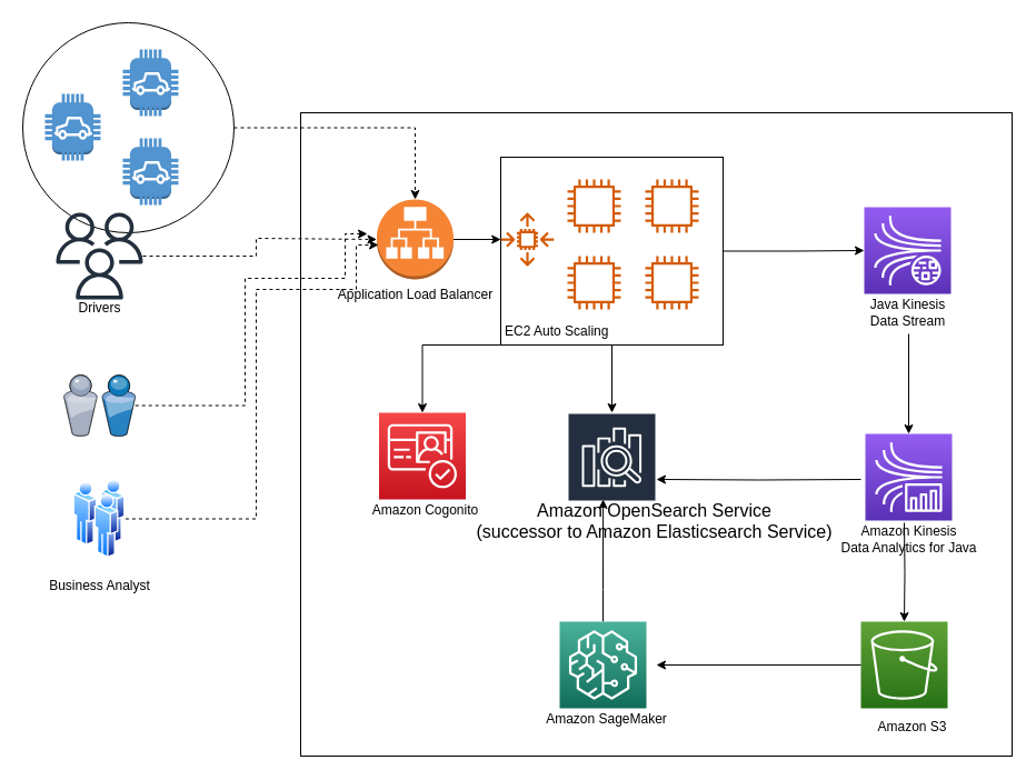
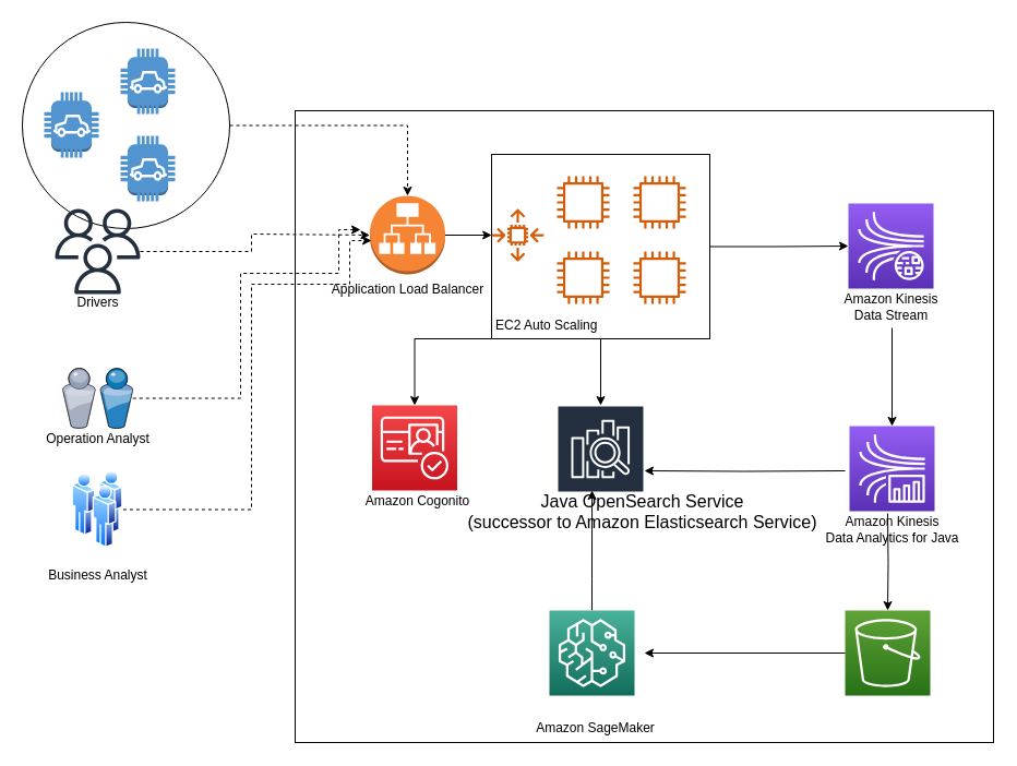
  <mxCell id="0" />
  <mxCell id="1" parent="0" />
  <mxCell id="2" value="" style="whiteSpace=wrap;html=1;" vertex="1" parent="1"><mxGeometry x="270" y="101" width="640" height="579" as="geometry" /></mxCell>
  <mxCell id="3" value="Amazon Elasticsearch Service" style="sketch=0;outlineConnect=0;fontColor=#232F3E;gradientColor=none;strokeColor=#ffffff;fillColor=#232F3E;dashed=0;verticalLabelPosition=middle;verticalAlign=bottom;align=center;html=1;whiteSpace=wrap;fontSize=10;fontStyle=1;spacing=3;shape=mxgraph.aws4.productIcon;prIcon=mxgraph.aws4.elasticsearch_service;" vertex="1" parent="1"><mxGeometry x="510" y="371" width="80" height="120" as="geometry" /></mxCell>
- <mxCell id="4" value="&lt;p style=&quot;margin-top: 0pt ; margin-bottom: 0pt ; direction: ltr ; unicode-bidi: embed ; vertical-align: baseline&quot;&gt;&lt;font face=&quot;arial&quot;&gt;&lt;span style=&quot;font-size: 16px&quot;&gt;Amazon OpenSearch Service&lt;/span&gt;&lt;/font&gt;&lt;/p&gt;&lt;p style=&quot;margin-top: 0pt ; margin-bottom: 0pt ; direction: ltr ; unicode-bidi: embed ; vertical-align: baseline&quot;&gt;&lt;font face=&quot;arial&quot;&gt;&lt;span style=&quot;font-size: 16px&quot;&gt;(successor to Amazon Elasticsearch Service)&lt;/span&gt;&lt;/font&gt;&lt;/p&gt;&lt;div&gt;&lt;br&gt;&lt;/div&gt;" style="text;html=1;resizable=0;autosize=1;align=center;verticalAlign=middle;points=[];fillColor=default;strokeColor=none;rounded=0;" vertex="1" parent="1"><mxGeometry x="418" y="451" width="340" height="50" as="geometry" /></mxCell>
+ <mxCell id="4" value="&lt;p style=&quot;margin-top: 0pt ; margin-bottom: 0pt ; direction: ltr ; unicode-bidi: embed ; vertical-align: baseline&quot;&gt;&lt;font face=&quot;arial&quot;&gt;&lt;span style=&quot;font-size: 16px&quot;&gt;Java OpenSearch Service&lt;/span&gt;&lt;/font&gt;&lt;/p&gt;&lt;p style=&quot;margin-top: 0pt ; margin-bottom: 0pt ; direction: ltr ; unicode-bidi: embed ; vertical-align: baseline&quot;&gt;&lt;font face=&quot;arial&quot;&gt;&lt;span style=&quot;font-size: 16px&quot;&gt;(successor to Amazon Elasticsearch Service)&lt;/span&gt;&lt;/font&gt;&lt;/p&gt;&lt;div&gt;&lt;br&gt;&lt;/div&gt;" style="text;html=1;resizable=0;autosize=1;align=center;verticalAlign=middle;points=[];fillColor=default;strokeColor=none;rounded=0;" vertex="1" parent="1"><mxGeometry x="418" y="451" width="340" height="50" as="geometry" /></mxCell>
  <mxCell id="5" value="" style="whiteSpace=wrap;html=1;" vertex="1" parent="1"><mxGeometry x="450" y="141" width="200" height="169" as="geometry" /></mxCell>
  <mxCell id="6" style="edgeStyle=orthogonalEdgeStyle;rounded=0;orthogonalLoop=1;jettySize=auto;html=1;dashed=1;entryX=0.5;entryY=0;entryDx=0;entryDy=0;entryPerimeter=0;exitX=1;exitY=0.5;exitDx=0;exitDy=0;" edge="1" parent="1" source="15" target="11"><mxGeometry relative="1" as="geometry"><mxPoint x="375" y="90" as="sourcePoint" /><mxPoint x="480" y="180" as="targetPoint" /><Array as="points" /></mxGeometry></mxCell>
  <mxCell id="7" value="" style="sketch=0;outlineConnect=0;fontColor=#232F3E;gradientColor=none;fillColor=#D45B07;strokeColor=none;dashed=0;verticalLabelPosition=bottom;verticalAlign=top;align=center;html=1;fontSize=12;fontStyle=0;aspect=fixed;pointerEvents=1;shape=mxgraph.aws4.instance2;" vertex="1" parent="1"><mxGeometry x="510" y="161" width="48" height="48" as="geometry" /></mxCell>
  <mxCell id="8" value="" style="sketch=0;outlineConnect=0;fontColor=#232F3E;gradientColor=none;fillColor=#D45B07;strokeColor=none;dashed=0;verticalLabelPosition=bottom;verticalAlign=top;align=center;html=1;fontSize=12;fontStyle=0;aspect=fixed;pointerEvents=1;shape=mxgraph.aws4.instance2;" vertex="1" parent="1"><mxGeometry x="580" y="161" width="48" height="48" as="geometry" /></mxCell>
  <mxCell id="9" value="" style="sketch=0;outlineConnect=0;fontColor=#232F3E;gradientColor=none;fillColor=#D45B07;strokeColor=none;dashed=0;verticalLabelPosition=bottom;verticalAlign=top;align=center;html=1;fontSize=12;fontStyle=0;aspect=fixed;pointerEvents=1;shape=mxgraph.aws4.instance2;" vertex="1" parent="1"><mxGeometry x="510" y="230" width="48" height="48" as="geometry" /></mxCell>
  <mxCell id="10" style="edgeStyle=orthogonalEdgeStyle;rounded=0;orthogonalLoop=1;jettySize=auto;html=1;exitX=1;exitY=0.5;exitDx=0;exitDy=0;exitPerimeter=0;" edge="1" parent="1" source="11" target="37"><mxGeometry relative="1" as="geometry"><mxPoint x="529" y="190" as="sourcePoint" /><mxPoint x="570" y="194" as="targetPoint" /><Array as="points" /></mxGeometry></mxCell>
  <mxCell id="11" value="" style="outlineConnect=0;dashed=0;verticalLabelPosition=bottom;verticalAlign=top;align=center;html=1;shape=mxgraph.aws3.application_load_balancer;fillColor=#F58534;gradientColor=none;" vertex="1" parent="1"><mxGeometry x="338.5" y="179" width="69" height="72" as="geometry" /></mxCell>
  <mxCell id="12" value="Application Load Balancer" style="text;html=1;resizable=0;autosize=1;align=center;verticalAlign=middle;points=[];fillColor=none;strokeColor=none;rounded=0;" vertex="1" parent="1"><mxGeometry x="298" y="255" width="150" height="20" as="geometry" /></mxCell>
  <mxCell id="13" style="edgeStyle=orthogonalEdgeStyle;rounded=0;orthogonalLoop=1;jettySize=auto;html=1;entryX=0;entryY=0.5;entryDx=0;entryDy=0;entryPerimeter=0;" edge="1" parent="1" source="5" target="43"><mxGeometry relative="1" as="geometry"><mxPoint x="529" y="190" as="sourcePoint" /><mxPoint x="781" y="216" as="targetPoint" /></mxGeometry></mxCell>
  <mxCell id="14" value="" style="group" vertex="1" connectable="0" parent="1"><mxGeometry x="20" y="20" width="190" height="189" as="geometry" /></mxCell>
  <mxCell id="15" value="" style="ellipse;whiteSpace=wrap;html=1;" vertex="1" parent="14"><mxGeometry width="190" height="189" as="geometry" /></mxCell>
  <mxCell id="16" value="" style="outlineConnect=0;dashed=0;verticalLabelPosition=bottom;verticalAlign=top;align=center;html=1;shape=mxgraph.aws3.car;fillColor=#5294CF;gradientColor=none;" vertex="1" parent="14"><mxGeometry x="90" y="24" width="50" height="60" as="geometry" /></mxCell>
  <mxCell id="17" value="" style="outlineConnect=0;dashed=0;verticalLabelPosition=bottom;verticalAlign=top;align=center;html=1;shape=mxgraph.aws3.car;fillColor=#5294CF;gradientColor=none;" vertex="1" parent="14"><mxGeometry x="90" y="104" width="50" height="60" as="geometry" /></mxCell>
  <mxCell id="18" value="" style="outlineConnect=0;dashed=0;verticalLabelPosition=bottom;verticalAlign=top;align=center;html=1;shape=mxgraph.aws3.car;fillColor=#5294CF;gradientColor=none;" vertex="1" parent="14"><mxGeometry x="20" y="64" width="50" height="60" as="geometry" /></mxCell>
  <mxCell id="19" value="" style="sketch=0;points=[[0,0,0],[0.25,0,0],[0.5,0,0],[0.75,0,0],[1,0,0],[0,1,0],[0.25,1,0],[0.5,1,0],[0.75,1,0],[1,1,0],[0,0.25,0],[0,0.5,0],[0,0.75,0],[1,0.25,0],[1,0.5,0],[1,0.75,0]];outlineConnect=0;fontColor=#232F3E;gradientColor=#60A337;gradientDirection=north;fillColor=#277116;strokeColor=#ffffff;dashed=0;verticalLabelPosition=bottom;verticalAlign=top;align=center;html=1;fontSize=12;fontStyle=0;aspect=fixed;shape=mxgraph.aws4.resourceIcon;resIcon=mxgraph.aws4.s3;" vertex="1" parent="1"><mxGeometry x="774" y="559" width="78" height="78" as="geometry" /></mxCell>
  <mxCell id="20" style="edgeStyle=orthogonalEdgeStyle;rounded=0;orthogonalLoop=1;jettySize=auto;html=1;exitX=0;exitY=0.5;exitDx=0;exitDy=0;exitPerimeter=0;" edge="1" parent="1" target="3"><mxGeometry relative="1" as="geometry"><mxPoint x="774" y="431" as="sourcePoint" /></mxGeometry></mxCell>
- <mxCell id="21" value="Amazon S3" style="text;html=1;resizable=0;autosize=1;align=center;verticalAlign=middle;points=[];fillColor=none;strokeColor=none;rounded=0;" vertex="1" parent="1"><mxGeometry x="780" y="644" width="80" height="20" as="geometry" /></mxCell>
  <mxCell id="22" style="edgeStyle=orthogonalEdgeStyle;rounded=0;orthogonalLoop=1;jettySize=auto;html=1;" edge="1" parent="1" target="19"><mxGeometry relative="1" as="geometry"><mxPoint x="813" y="470" as="sourcePoint" /><mxPoint x="630" y="441" as="targetPoint" /></mxGeometry></mxCell>
  <mxCell id="23" value="" style="sketch=0;outlineConnect=0;fontColor=#232F3E;gradientColor=none;fillColor=#D45B07;strokeColor=none;dashed=0;verticalLabelPosition=bottom;verticalAlign=top;align=center;html=1;fontSize=12;fontStyle=0;aspect=fixed;pointerEvents=1;shape=mxgraph.aws4.instance2;" vertex="1" parent="1"><mxGeometry x="580" y="230" width="48" height="48" as="geometry" /></mxCell>
  <mxCell id="24" style="edgeStyle=orthogonalEdgeStyle;rounded=0;orthogonalLoop=1;jettySize=auto;html=1;exitX=0.5;exitY=1;exitDx=0;exitDy=0;" edge="1" parent="1" source="5" target="3"><mxGeometry relative="1" as="geometry"><mxPoint x="570" y="321" as="sourcePoint" /><mxPoint x="630" y="441" as="targetPoint" /></mxGeometry></mxCell>
  <mxCell id="25" style="edgeStyle=orthogonalEdgeStyle;rounded=0;orthogonalLoop=1;jettySize=auto;html=1;exitX=0;exitY=0.5;exitDx=0;exitDy=0;exitPerimeter=0;" edge="1" parent="1" source="19"><mxGeometry relative="1" as="geometry"><mxPoint x="799" y="355" as="sourcePoint" /><mxPoint x="590" y="598" as="targetPoint" /></mxGeometry></mxCell>
  <mxCell id="26" style="edgeStyle=orthogonalEdgeStyle;rounded=0;orthogonalLoop=1;jettySize=auto;html=1;exitX=0.51;exitY=1.133;exitDx=0;exitDy=0;exitPerimeter=0;entryX=0.5;entryY=0;entryDx=0;entryDy=0;entryPerimeter=0;" edge="1" parent="1" source="42" target="39"><mxGeometry relative="1" as="geometry"><mxPoint x="805" y="259.01" as="sourcePoint" /><mxPoint x="805" y="392" as="targetPoint" /></mxGeometry></mxCell>
  <mxCell id="27" style="edgeStyle=orthogonalEdgeStyle;rounded=0;orthogonalLoop=1;jettySize=auto;html=1;exitX=0.5;exitY=0;exitDx=0;exitDy=0;exitPerimeter=0;entryX=0.365;entryY=-0.04;entryDx=0;entryDy=0;entryPerimeter=0;" edge="1" parent="1" source="48" target="4"><mxGeometry relative="1" as="geometry"><mxPoint x="550" y="543" as="sourcePoint" /><mxPoint x="560" y="500" as="targetPoint" /></mxGeometry></mxCell>
  <mxCell id="28" value="" style="aspect=fixed;perimeter=ellipsePerimeter;html=1;align=center;shadow=0;dashed=0;spacingTop=3;image;image=img/lib/active_directory/users.svg;" vertex="1" parent="1"><mxGeometry x="65.57" y="431" width="46.86" height="71" as="geometry" /></mxCell>
  <mxCell id="29" value="" style="verticalLabelPosition=bottom;sketch=0;aspect=fixed;html=1;verticalAlign=top;strokeColor=none;align=center;outlineConnect=0;shape=mxgraph.citrix.users;" vertex="1" parent="1"><mxGeometry x="56.75" y="337" width="64.5" height="55" as="geometry" /></mxCell>
  <mxCell id="30" value="" style="sketch=0;outlineConnect=0;fontColor=#232F3E;gradientColor=none;fillColor=#232F3D;strokeColor=none;dashed=0;verticalLabelPosition=bottom;verticalAlign=top;align=center;html=1;fontSize=12;fontStyle=0;aspect=fixed;pointerEvents=1;shape=mxgraph.aws4.users;" vertex="1" parent="1"><mxGeometry x="50" y="191" width="78" height="78" as="geometry" /></mxCell>
  <mxCell id="31" value="Drivers" style="text;html=1;resizable=0;autosize=1;align=center;verticalAlign=middle;points=[];fillColor=none;strokeColor=none;rounded=0;" vertex="1" parent="1"><mxGeometry x="64" y="267" width="50" height="20" as="geometry" /></mxCell>
  <mxCell id="32" style="edgeStyle=orthogonalEdgeStyle;rounded=0;orthogonalLoop=1;jettySize=auto;html=1;dashed=1;entryX=0;entryY=0.5;entryDx=0;entryDy=0;entryPerimeter=0;" edge="1" parent="1" source="30" target="11"><mxGeometry relative="1" as="geometry"><mxPoint x="220" y="124.5" as="sourcePoint" /><mxPoint x="385" y="177" as="targetPoint" /><Array as="points"><mxPoint x="230" y="230" /><mxPoint x="230" y="214" /></Array></mxGeometry></mxCell>
  <mxCell id="33" value="" style="sketch=0;points=[[0,0,0],[0.25,0,0],[0.5,0,0],[0.75,0,0],[1,0,0],[0,1,0],[0.25,1,0],[0.5,1,0],[0.75,1,0],[1,1,0],[0,0.25,0],[0,0.5,0],[0,0.75,0],[1,0.25,0],[1,0.5,0],[1,0.75,0]];outlineConnect=0;fontColor=#232F3E;gradientColor=#F54749;gradientDirection=north;fillColor=#C7131F;strokeColor=#ffffff;dashed=0;verticalLabelPosition=bottom;verticalAlign=top;align=center;html=1;fontSize=12;fontStyle=0;aspect=fixed;shape=mxgraph.aws4.resourceIcon;resIcon=mxgraph.aws4.cognito;" vertex="1" parent="1"><mxGeometry x="340.5" y="371" width="78" height="78" as="geometry" /></mxCell>
+ <mxCell id="34" value="Operation Analyst" style="text;html=1;resizable=0;autosize=1;align=center;verticalAlign=middle;points=[];fillColor=none;strokeColor=none;rounded=0;" vertex="1" parent="1"><mxGeometry x="34" y="392" width="110" height="20" as="geometry" /></mxCell>
  <mxCell id="35" value="Business Analyst" style="text;html=1;resizable=0;autosize=1;align=center;verticalAlign=middle;points=[];fillColor=none;strokeColor=none;rounded=0;" vertex="1" parent="1"><mxGeometry x="34" y="517" width="110" height="20" as="geometry" /></mxCell>
  <mxCell id="36" style="edgeStyle=orthogonalEdgeStyle;rounded=0;orthogonalLoop=1;jettySize=auto;html=1;dashed=1;" edge="1" parent="1" source="29"><mxGeometry relative="1" as="geometry"><mxPoint x="138" y="240" as="sourcePoint" /><mxPoint x="330" y="210" as="targetPoint" /><Array as="points"><mxPoint x="220" y="365" /><mxPoint x="220" y="250" /><mxPoint x="310" y="250" /><mxPoint x="310" y="210" /></Array></mxGeometry></mxCell>
  <mxCell id="37" value="" style="sketch=0;outlineConnect=0;fontColor=#232F3E;gradientColor=none;fillColor=#D45B07;strokeColor=none;dashed=0;verticalLabelPosition=bottom;verticalAlign=top;align=center;html=1;fontSize=12;fontStyle=0;aspect=fixed;pointerEvents=1;shape=mxgraph.aws4.auto_scaling2;" vertex="1" parent="1"><mxGeometry x="450" y="191" width="48" height="48" as="geometry" /></mxCell>
  <mxCell id="38" value="" style="group" vertex="1" connectable="0" parent="1"><mxGeometry x="747" y="390" width="140" height="110" as="geometry" /></mxCell>
  <mxCell id="39" value="" style="sketch=0;points=[[0,0,0],[0.25,0,0],[0.5,0,0],[0.75,0,0],[1,0,0],[0,1,0],[0.25,1,0],[0.5,1,0],[0.75,1,0],[1,1,0],[0,0.25,0],[0,0.5,0],[0,0.75,0],[1,0.25,0],[1,0.5,0],[1,0.75,0]];outlineConnect=0;fontColor=#232F3E;gradientColor=#945DF2;gradientDirection=north;fillColor=#5A30B5;strokeColor=#ffffff;dashed=0;verticalLabelPosition=bottom;verticalAlign=top;align=center;html=1;fontSize=12;fontStyle=0;aspect=fixed;shape=mxgraph.aws4.resourceIcon;resIcon=mxgraph.aws4.kinesis_data_analytics;" vertex="1" parent="38"><mxGeometry x="31" width="78" height="78" as="geometry" /></mxCell>
  <mxCell id="40" value="Amazon Kinesis&lt;br&gt;Data Analytics for Java" style="text;html=1;resizable=0;autosize=1;align=center;verticalAlign=middle;points=[];fillColor=none;strokeColor=none;rounded=0;" vertex="1" parent="38"><mxGeometry y="80" width="140" height="30" as="geometry" /></mxCell>
  <mxCell id="41" value="" style="group" vertex="1" connectable="0" parent="1"><mxGeometry x="766" y="186" width="100" height="110" as="geometry" /></mxCell>
- <mxCell id="42" value="Java Kinesis&lt;br&gt;Data Stream" style="text;html=1;resizable=0;autosize=1;align=center;verticalAlign=middle;points=[];fillColor=none;strokeColor=none;rounded=0;" vertex="1" parent="41"><mxGeometry y="80" width="100" height="30" as="geometry" /></mxCell>
+ <mxCell id="42" value="Amazon Kinesis&lt;br&gt;Data Stream" style="text;html=1;resizable=0;autosize=1;align=center;verticalAlign=middle;points=[];fillColor=none;strokeColor=none;rounded=0;" vertex="1" parent="41"><mxGeometry y="80" width="100" height="30" as="geometry" /></mxCell>
  <mxCell id="43" value="" style="sketch=0;points=[[0,0,0],[0.25,0,0],[0.5,0,0],[0.75,0,0],[1,0,0],[0,1,0],[0.25,1,0],[0.5,1,0],[0.75,1,0],[1,1,0],[0,0.25,0],[0,0.5,0],[0,0.75,0],[1,0.25,0],[1,0.5,0],[1,0.75,0]];outlineConnect=0;fontColor=#232F3E;gradientColor=#945DF2;gradientDirection=north;fillColor=#5A30B5;strokeColor=#ffffff;dashed=0;verticalLabelPosition=bottom;verticalAlign=top;align=center;html=1;fontSize=12;fontStyle=0;aspect=fixed;shape=mxgraph.aws4.resourceIcon;resIcon=mxgraph.aws4.kinesis_data_streams;" vertex="1" parent="41"><mxGeometry x="11" width="78" height="78" as="geometry" /></mxCell>
  <mxCell id="44" value="EC2 Auto Scaling" style="text;html=1;resizable=0;autosize=1;align=left;verticalAlign=middle;points=[];fillColor=none;strokeColor=none;rounded=0;" vertex="1" parent="1"><mxGeometry x="452" y="288" width="110" height="20" as="geometry" /></mxCell>
  <mxCell id="45" style="edgeStyle=orthogonalEdgeStyle;rounded=0;orthogonalLoop=1;jettySize=auto;html=1;dashed=1;exitX=1;exitY=0.5;exitDx=0;exitDy=0;" edge="1" parent="1" source="28"><mxGeometry relative="1" as="geometry"><mxPoint x="131.25" y="374.5" as="sourcePoint" /><mxPoint x="340" y="220" as="targetPoint" /><Array as="points"><mxPoint x="230" y="467" /><mxPoint x="230" y="260" /><mxPoint x="320" y="260" /><mxPoint x="320" y="220" /></Array></mxGeometry></mxCell>
  <mxCell id="46" style="edgeStyle=orthogonalEdgeStyle;rounded=0;orthogonalLoop=1;jettySize=auto;html=1;exitX=0.309;exitY=1.1;exitDx=0;exitDy=0;exitPerimeter=0;" edge="1" parent="1" source="44" target="33"><mxGeometry relative="1" as="geometry"><mxPoint x="560" y="320" as="sourcePoint" /><mxPoint x="560" y="381" as="targetPoint" /></mxGeometry></mxCell>
  <mxCell id="47" value="Amazon Cogonito" style="text;html=1;resizable=0;autosize=1;align=center;verticalAlign=middle;points=[];fillColor=none;strokeColor=none;rounded=0;" vertex="1" parent="1"><mxGeometry x="327" y="449" width="110" height="20" as="geometry" /></mxCell>
  <mxCell id="48" value="" style="sketch=0;points=[[0,0,0],[0.25,0,0],[0.5,0,0],[0.75,0,0],[1,0,0],[0,1,0],[0.25,1,0],[0.5,1,0],[0.75,1,0],[1,1,0],[0,0.25,0],[0,0.5,0],[0,0.75,0],[1,0.25,0],[1,0.5,0],[1,0.75,0]];outlineConnect=0;fontColor=#232F3E;gradientColor=#4AB29A;gradientDirection=north;fillColor=#116D5B;strokeColor=#ffffff;dashed=0;verticalLabelPosition=bottom;verticalAlign=top;align=center;html=1;fontSize=12;fontStyle=0;aspect=fixed;shape=mxgraph.aws4.resourceIcon;resIcon=mxgraph.aws4.sagemaker;" vertex="1" parent="1"><mxGeometry x="503" y="559" width="78" height="78" as="geometry" /></mxCell>
- <mxCell id="49" value="Amazon SageMaker" style="text;html=1;resizable=0;autosize=1;align=center;verticalAlign=middle;points=[];fillColor=none;strokeColor=none;rounded=0;" vertex="1" parent="1"><mxGeometry x="485" y="637" width="120" height="20" as="geometry" /></mxCell>
+ <mxCell id="49" value="Amazon SageMaker" style="text;html=1;resizable=0;autosize=1;align=center;verticalAlign=middle;points=[];fillColor=none;strokeColor=none;rounded=0;" vertex="1" parent="1"><mxGeometry x="485" y="657" width="120" height="20" as="geometry" /></mxCell>
